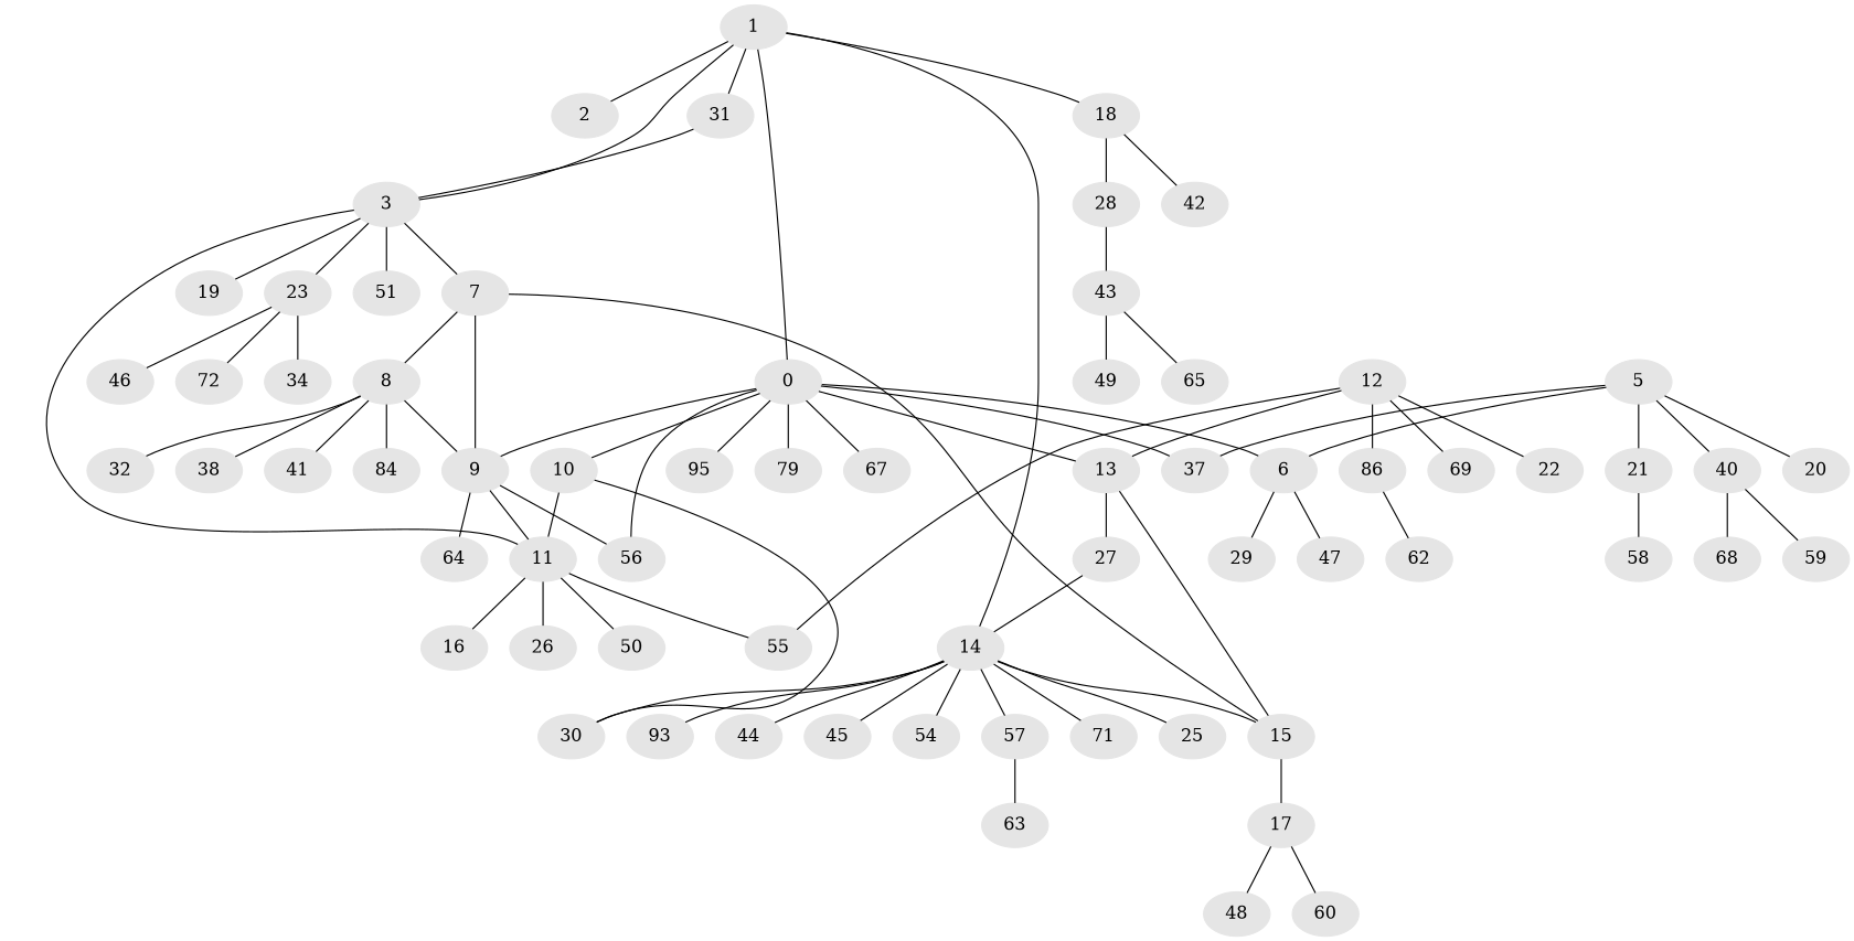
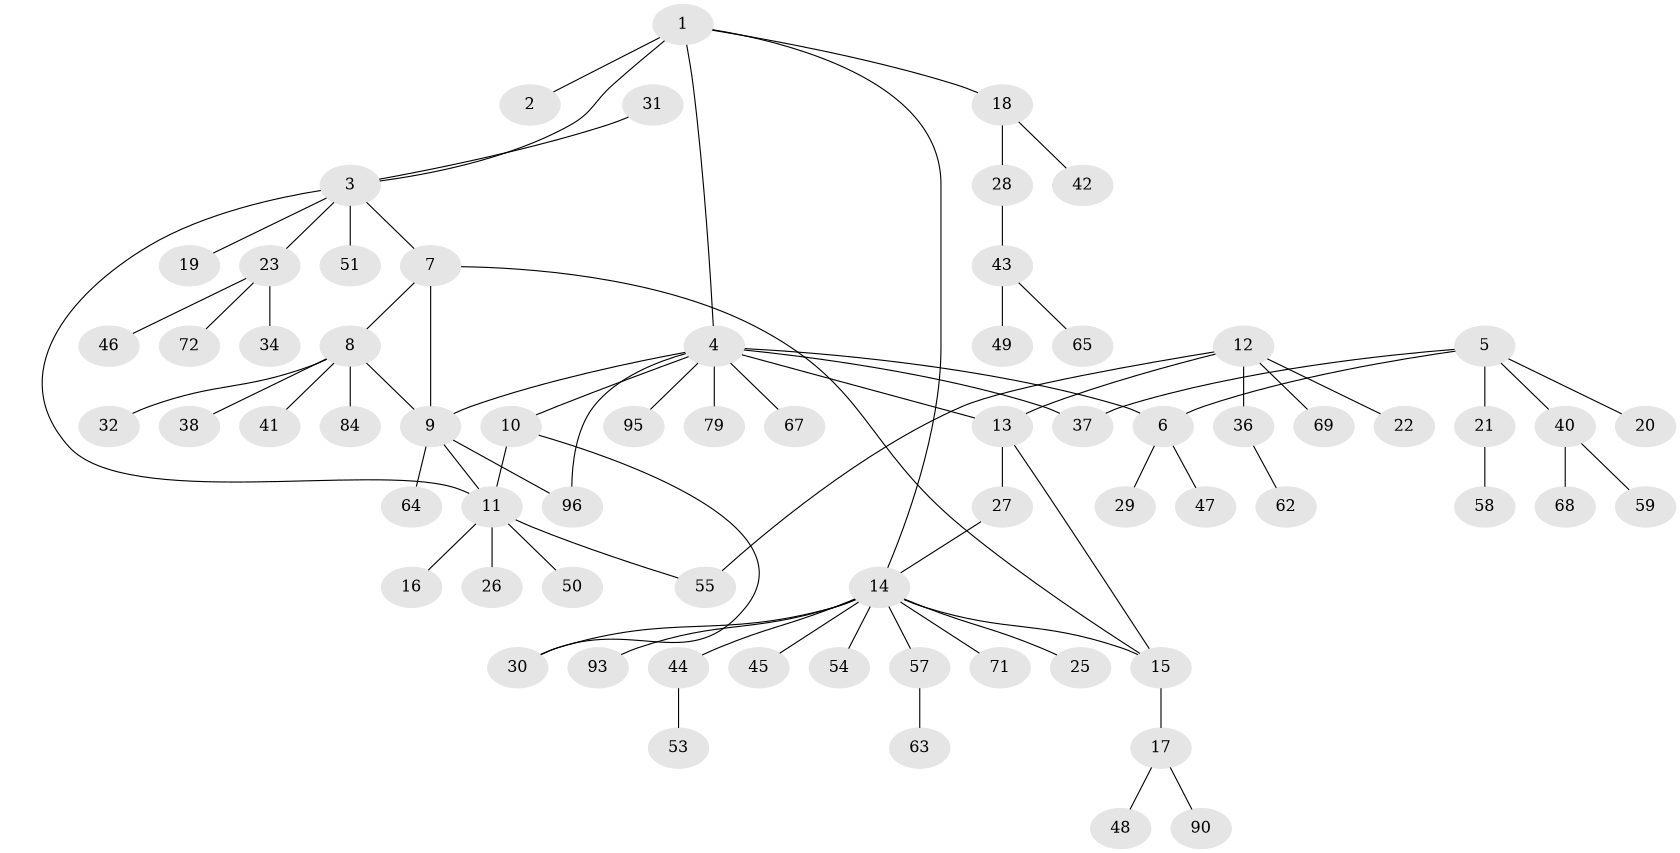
  graph {
    node [color=gray90 style=filled]
    1
    2
    3
-   4 [label=0]
+   4
    14
    18
    31
    7
    11
    19
    23
    51
    6
    9
    10
    13
    n17 [label=95]
    n18 [label=79]
-   56
+   56 [label=96]
    67
    37
    15
    30
    25
    n25 [label=93]
    44
    45
    54
    57
    n30 [label=71]
    28
    42
    8
    16
    26
    50
    55
    34
    46
    n40 [label=72]
    5
    20
    21
    40
    29
    47
    64
    27
    58
    59
    68
    n52 [label=84]
    32
    38
    41
    17
    12
    22
-   36 [label=86]
+   36
    69
    62
+   53
    63
    48
-   60
+   60 [label=90]
    43
    49
    65
    1 -- 2
    1 -- 3
    1 -- 4
    1 -- 14
    1 -- 18
-   1 -- 31
    3 -- 7
    3 -- 11
    3 -- 19
    3 -- 23
    3 -- 51
    4 -- 6
    4 -- 9
    4 -- 10
    4 -- 13
    4 -- n17
    4 -- n18
    4 -- 56
    4 -- 67
    4 -- 37
    14 -- 15
    14 -- 30
    14 -- 25
    14 -- n25
    14 -- 44
    14 -- 45
    14 -- 54
    14 -- 57
    14 -- n30
    18 -- 28
    18 -- 42
    31 -- 3
    7 -- 9
    7 -- 15
    7 -- 8
    11 -- 16
    11 -- 26
    11 -- 50
    11 -- 55
    23 -- 34
    23 -- 46
    23 -- n40
    6 -- 29
    6 -- 47
    9 -- 11
    9 -- 56
    9 -- 64
    10 -- 11
    10 -- 30
    13 -- 15
    13 -- 27
    15 -- 17
+   44 -- 53
    57 -- 63
    28 -- 43
    8 -- 9
    8 -- n52
    8 -- 32
    8 -- 38
    8 -- 41
    5 -- 6
    5 -- 37
    5 -- 20
    5 -- 21
    5 -- 40
    21 -- 58
    40 -- 59
    40 -- 68
    27 -- 14
    17 -- 48
    17 -- 60
    12 -- 13
    12 -- 55
    12 -- 22
    12 -- 36
    12 -- 69
    36 -- 62
    43 -- 49
    43 -- 65
  }
